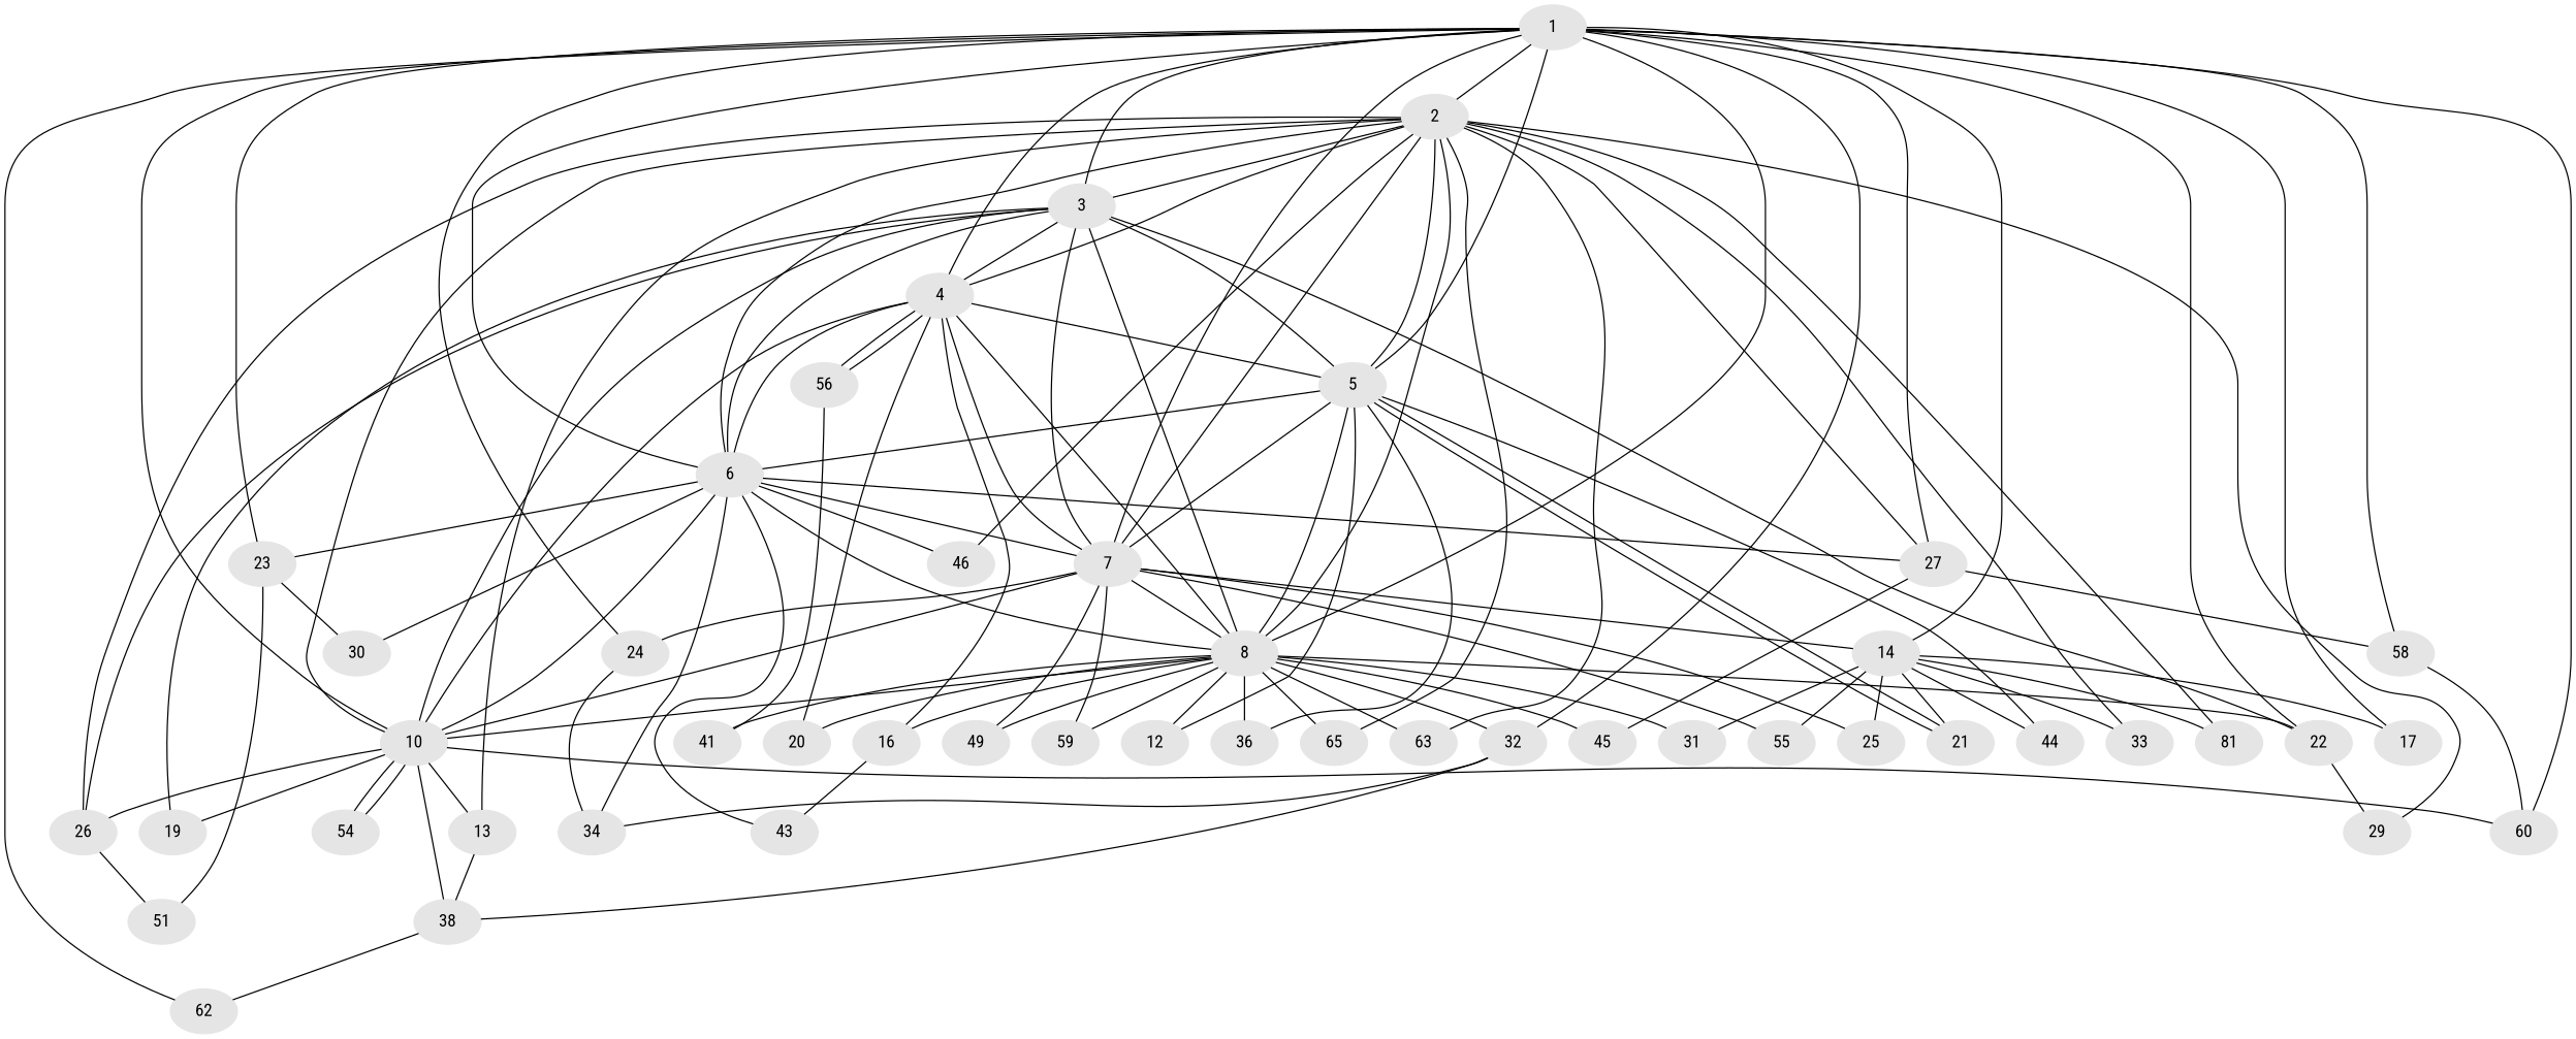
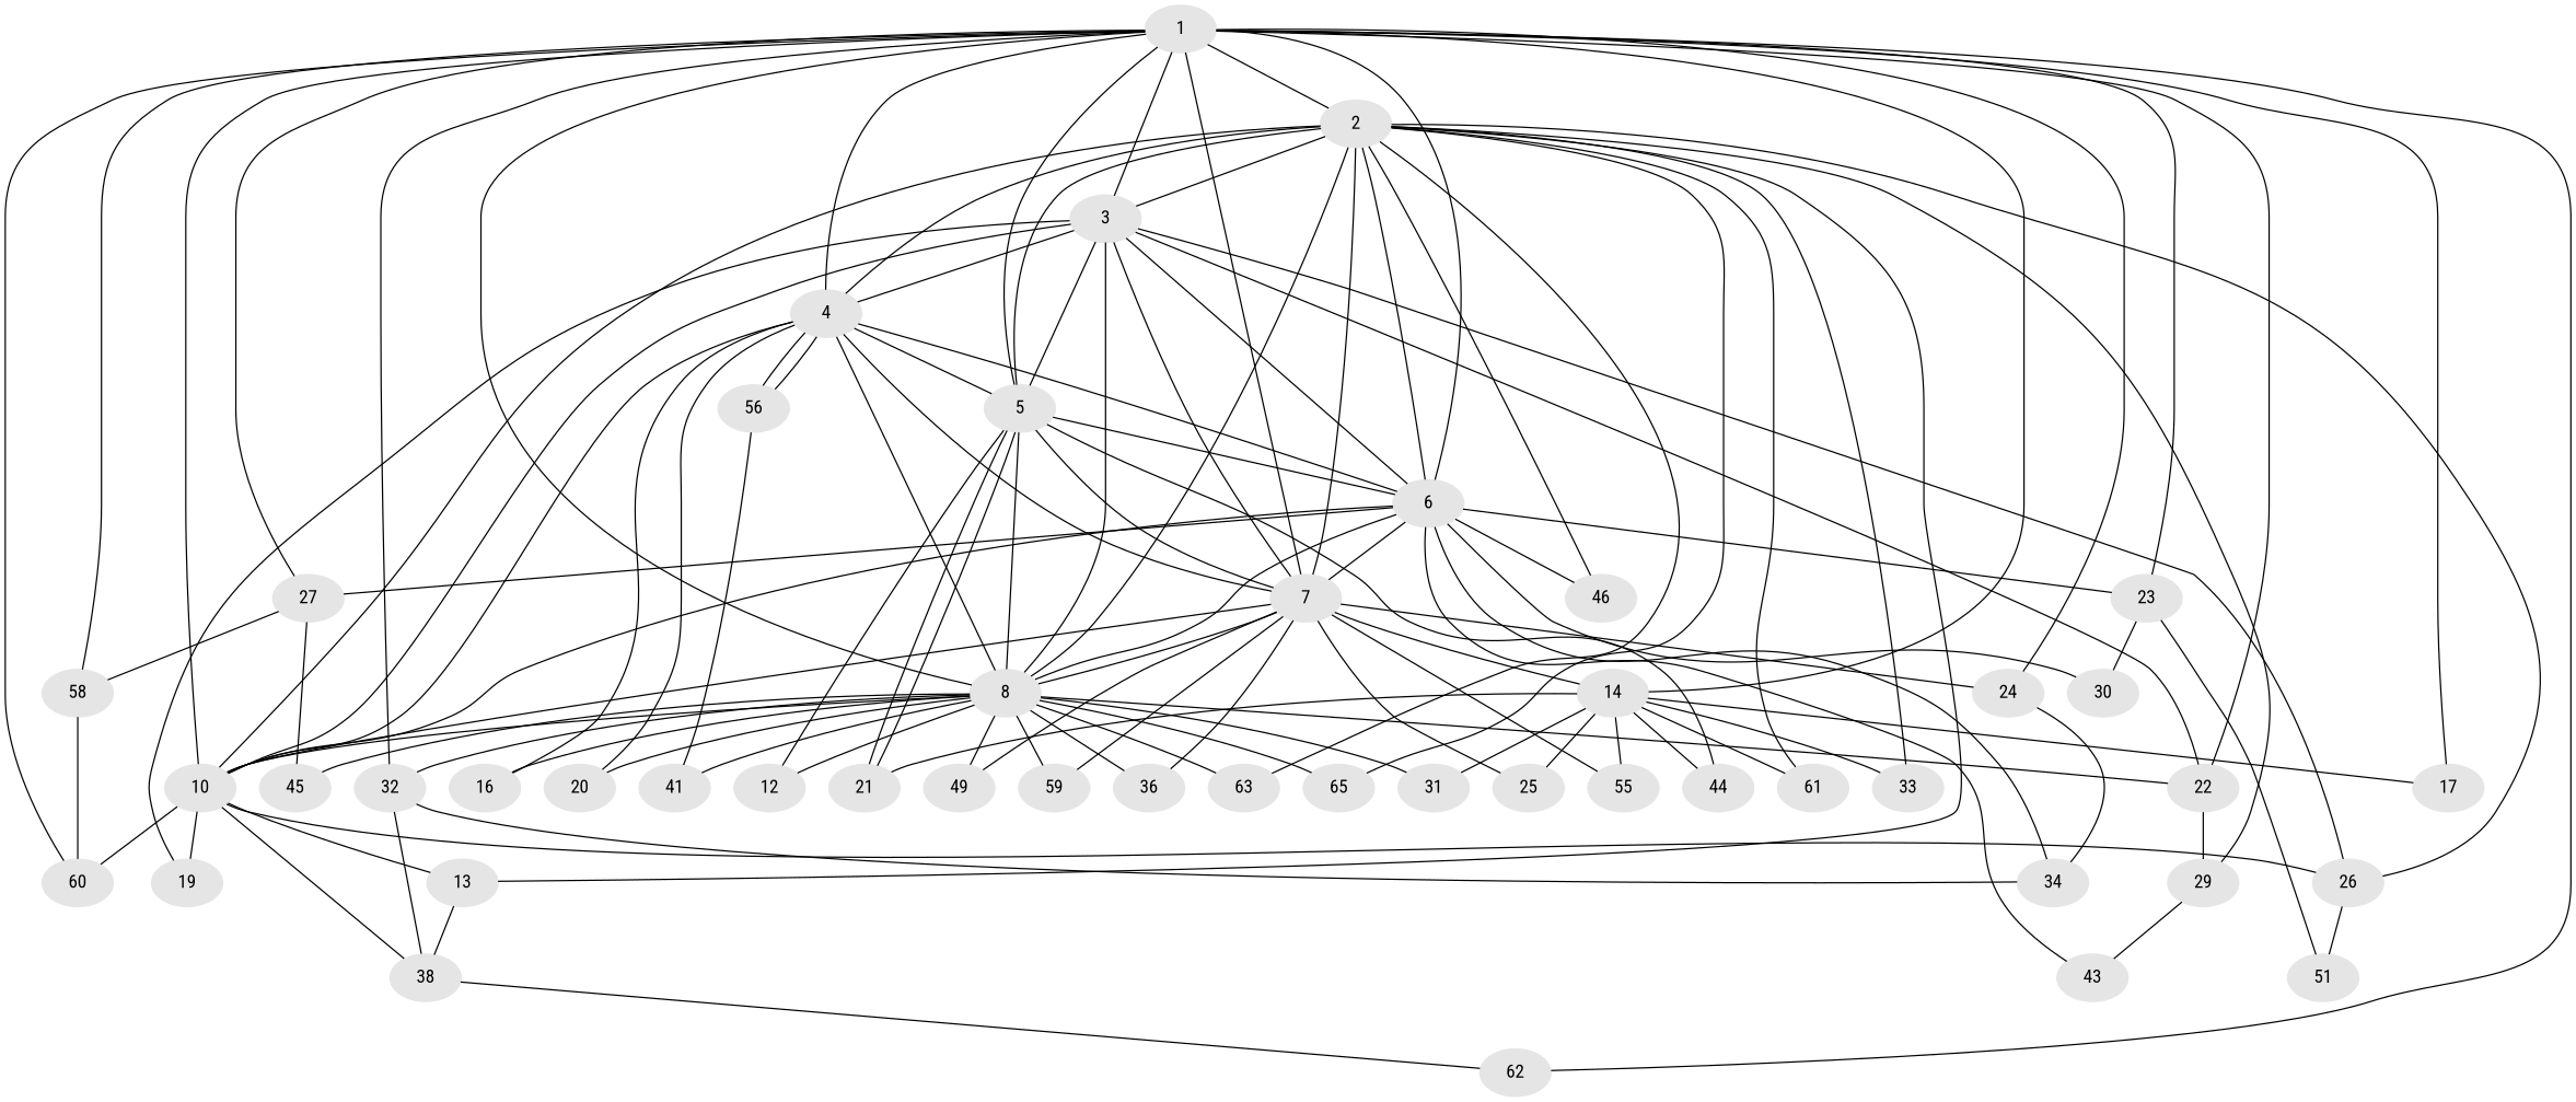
  graph {
    fontname="Roboto Condensed"
    node [color=gray90 fontname="Roboto Condensed" style=filled]
    edge [fontname="Roboto Condensed"]
    1 [super="+39"]
    2 [super="+35"]
    3 [super="+11"]
    4 [super="+18"]
    5 [super="+40"]
    6 [super="+50"]
    7 [super="+42"]
    8 [super="+9"]
    10 [super="+15"]
    14 [super="+57"]
    17
    22 [super="+28"]
    23
    24
    27 [super="+52"]
    32 [super="+53"]
    58
    60 [super="+64"]
    62
    13
    26 [super="+48"]
    29
    33
    46
-   61 [label=81]
+   61
    63
    65
    19
    16
    20
    56
    12
    21
    36
    44
    30
    34
    43
    25
    49
    55
    59
    41
    31
    45
    38 [super="+47"]
-   54
    51
    1 -- 2
    1 -- 3
    1 -- 4
    1 -- 5
    1 -- 6 [weight=2]
    1 -- 7
    1 -- 8 [weight=2]
    1 -- 10
    1 -- 14
    1 -- 17
    1 -- 22
    1 -- 23
    1 -- 24
    1 -- 27
    1 -- 32
    1 -- 58
    1 -- 60
    1 -- 62
    2 -- 3
    2 -- 4
    2 -- 5 [weight=2]
    2 -- 6
    2 -- 7 [weight=2]
    2 -- 8 [weight=2]
    2 -- 10
-   2 -- 27
    2 -- 13
    2 -- 26
    2 -- 29
    2 -- 33
    2 -- 46
    2 -- 61
    2 -- 63
    2 -- 65
    3 -- 4 [weight=2]
    3 -- 5
    3 -- 6
    3 -- 7
    3 -- 8 [weight=2]
    3 -- 10
    3 -- 22
    3 -- 26
    3 -- 19
    4 -- 5
    4 -- 6 [weight=2]
    4 -- 7
    4 -- 8 [weight=2]
    4 -- 10
    4 -- 16
    4 -- 20
    4 -- 56
    4 -- 56
    5 -- 6 [weight=3]
    5 -- 7
    5 -- 8 [weight=2]
    5 -- 12
    5 -- 21
    5 -- 21
-   5 -- 36
+   7 -- 36
    5 -- 44
    6 -- 7
    6 -- 8 [weight=2]
    6 -- 10 [weight=2]
    6 -- 23
    6 -- 27
    6 -- 46
    6 -- 30
    6 -- 34
    6 -- 43
    7 -- 8 [weight=2]
    7 -- 10
    7 -- 14
    7 -- 24
    7 -- 25
    7 -- 49
    7 -- 55
    7 -- 59
    8 -- 10 [weight=2]
    8 -- 22
    8 -- 32
    8 -- 63
    8 -- 65
    8 -- 16
    8 -- 20
    8 -- 12
    8 -- 36
    8 -- 49
    8 -- 59
    8 -- 41
    8 -- 31
    8 -- 45
    10 -- 60
    10 -- 13
    10 -- 26
    10 -- 19
    10 -- 38
-   10 -- 54
-   10 -- 54
    14 -- 17
    14 -- 33
    14 -- 61
    14 -- 21
    14 -- 44
    14 -- 25
    14 -- 55
    14 -- 31
    22 -- 29
    23 -- 30
    23 -- 51
    24 -- 34
    27 -- 58
    27 -- 45
    32 -- 34
    32 -- 38
    58 -- 60
    13 -- 38
    26 -- 51
-   16 -- 43
+   29 -- 43
    56 -- 41
    38 -- 62
  }
